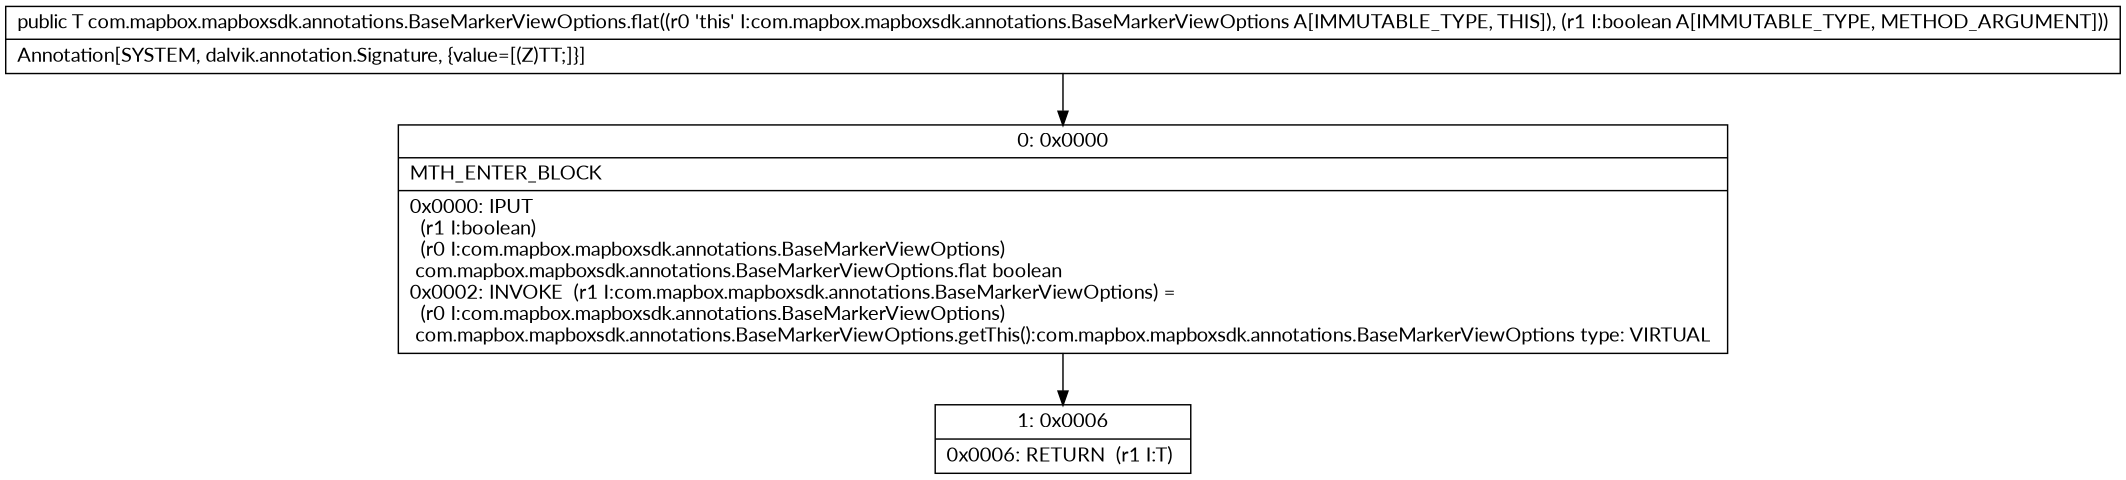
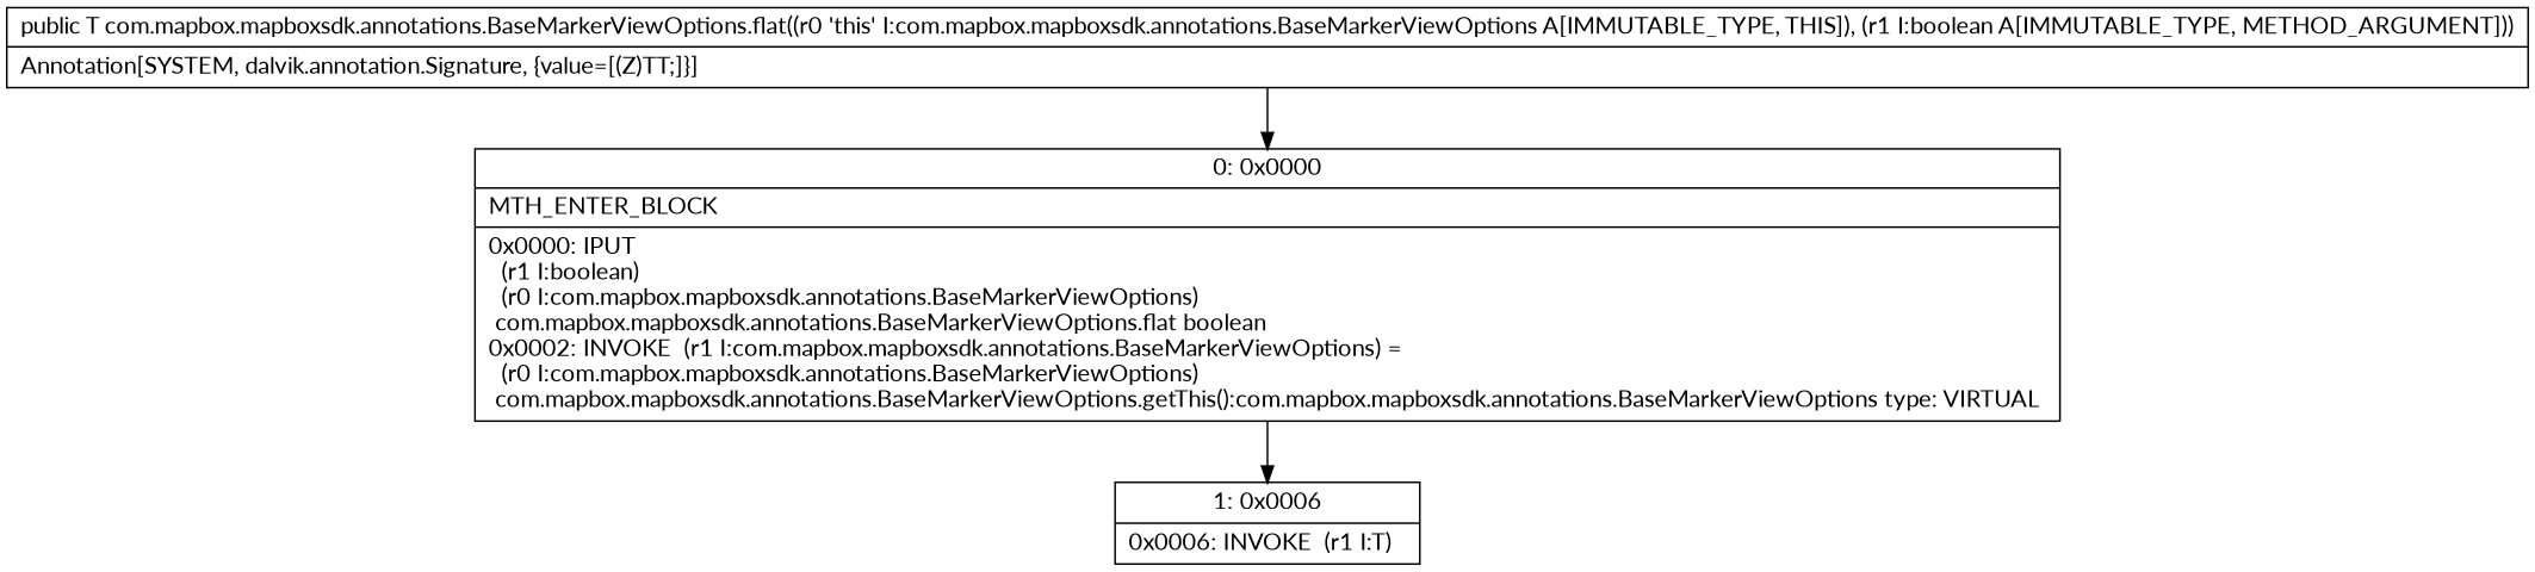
  digraph {
    fontname=Lato
    node [shape=record fontname=Lato]
    edge [fontname=Lato]
    n1 [label="{0\:\ 0x0000|MTH_ENTER_BLOCK\l|0x0000: IPUT  \l  (r1 I:boolean)\l  (r0 I:com.mapbox.mapboxsdk.annotations.BaseMarkerViewOptions)\l com.mapbox.mapboxsdk.annotations.BaseMarkerViewOptions.flat boolean \l0x0002: INVOKE  (r1 I:com.mapbox.mapboxsdk.annotations.BaseMarkerViewOptions) = \l  (r0 I:com.mapbox.mapboxsdk.annotations.BaseMarkerViewOptions)\l com.mapbox.mapboxsdk.annotations.BaseMarkerViewOptions.getThis():com.mapbox.mapboxsdk.annotations.BaseMarkerViewOptions type: VIRTUAL \l}"]
-   n2 [label="{1\:\ 0x0006|0x0006: RETURN  (r1 I:T) \l}"]
+   n2 [label="{1\:\ 0x0006|0x0006: INVOKE  (r1 I:T) \l}"]
    n3 [label="{public T com.mapbox.mapboxsdk.annotations.BaseMarkerViewOptions.flat((r0 'this' I:com.mapbox.mapboxsdk.annotations.BaseMarkerViewOptions A[IMMUTABLE_TYPE, THIS]), (r1 I:boolean A[IMMUTABLE_TYPE, METHOD_ARGUMENT]))  | Annotation[SYSTEM, dalvik.annotation.Signature, \{value=[(Z)TT;]\}]\l}"]
    n1 -> n2
    n3 -> n1
  }
